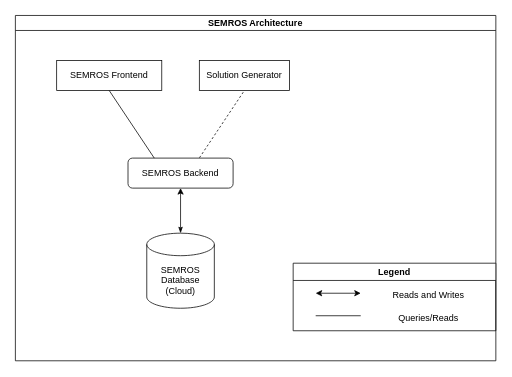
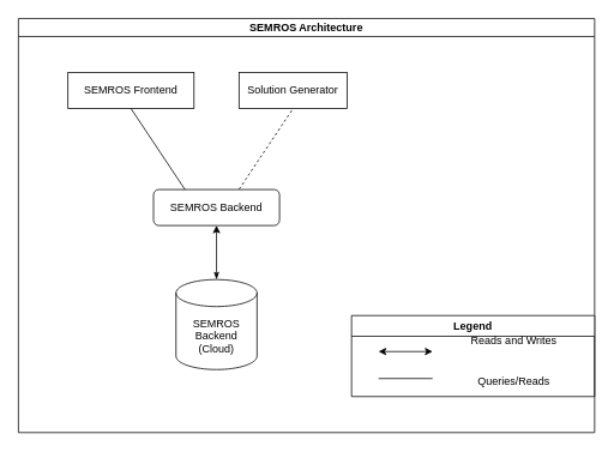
  <mxCell id="0" />
  <mxCell id="1" parent="0" />
  <mxCell id="2" value="SEMROS Architecture" style="swimlane;whiteSpace=wrap;html=1;startSize=20;" parent="1" vertex="1"><mxGeometry x="20" y="20" width="640" height="460" as="geometry" /></mxCell>
  <mxCell id="3" value="SEMROS Frontend" style="rounded=0;whiteSpace=wrap;html=1;" parent="2" vertex="1"><mxGeometry x="55" y="60" width="140" height="40" as="geometry" /></mxCell>
  <mxCell id="4" value="SEMROS Backend" style="whiteSpace=wrap;html=1;rounded=1;" parent="2" vertex="1"><mxGeometry x="150" y="190" width="140" height="40" as="geometry" /></mxCell>
- <mxCell id="5" value="SEMROS Database&lt;br&gt;(Cloud)" style="shape=cylinder3;whiteSpace=wrap;html=1;boundedLbl=1;backgroundOutline=1;size=15;" parent="2" vertex="1"><mxGeometry x="175" y="290" width="90" height="100" as="geometry" /></mxCell>
+ <mxCell id="5" value="SEMROS Backend&lt;br&gt;(Cloud)" style="shape=cylinder3;whiteSpace=wrap;html=1;boundedLbl=1;backgroundOutline=1;size=15;" parent="2" vertex="1"><mxGeometry x="175" y="290" width="90" height="100" as="geometry" /></mxCell>
  <mxCell id="6" value="" style="endArrow=classicThin;html=1;rounded=0;entryX=0.5;entryY=0;entryDx=0;entryDy=0;entryPerimeter=0;exitX=0.5;exitY=1;exitDx=0;exitDy=0;startArrow=classic;startFill=1;endFill=1;" parent="2" source="4" target="5" edge="1"><mxGeometry width="50" height="50" relative="1" as="geometry"><mxPoint x="340" y="310" as="sourcePoint" /><mxPoint x="390" y="260" as="targetPoint" /></mxGeometry></mxCell>
  <mxCell id="7" value="Solution Generator" style="rounded=0;whiteSpace=wrap;html=1;" parent="2" vertex="1"><mxGeometry x="245" y="60" width="120" height="40" as="geometry" /></mxCell>
  <mxCell id="8" value="" style="endArrow=none;html=1;rounded=0;exitX=0.5;exitY=1;exitDx=0;exitDy=0;entryX=0.25;entryY=0;entryDx=0;entryDy=0;" parent="2" source="3" target="4" edge="1"><mxGeometry width="50" height="50" relative="1" as="geometry"><mxPoint x="265" y="460" as="sourcePoint" /><mxPoint x="315" y="410" as="targetPoint" /></mxGeometry></mxCell>
  <mxCell id="9" value="" style="endArrow=none;html=1;rounded=0;entryX=0.5;entryY=1;entryDx=0;entryDy=0;exitX=0.68;exitY=-0.012;exitDx=0;exitDy=0;exitPerimeter=0;dashed=1;" parent="2" source="4" target="7" edge="1"><mxGeometry width="50" height="50" relative="1" as="geometry"><mxPoint x="380" y="210" as="sourcePoint" /><mxPoint x="430" y="160" as="targetPoint" /></mxGeometry></mxCell>
  <mxCell id="10" value="Legend" style="swimlane;whiteSpace=wrap;html=1;" parent="2" vertex="1"><mxGeometry x="370" y="330" width="270" height="90" as="geometry" /></mxCell>
  <mxCell id="11" value="" style="endArrow=classic;startArrow=classic;html=1;rounded=0;" parent="10" edge="1"><mxGeometry width="50" height="50" relative="1" as="geometry"><mxPoint x="30" y="40" as="sourcePoint" /><mxPoint x="90" y="40" as="targetPoint" /></mxGeometry></mxCell>
- <mxCell id="12" value="Reads and Writes" style="text;html=1;align=center;verticalAlign=middle;resizable=0;points=[];autosize=1;strokeColor=none;fillColor=none;" parent="10" vertex="1"><mxGeometry x="120" y="28" width="120" height="30" as="geometry" /></mxCell>
+ <mxCell id="12" value="Reads and Writes" style="text;html=1;align=center;verticalAlign=middle;resizable=0;points=[];autosize=1;strokeColor=none;fillColor=none;" parent="10" vertex="1"><mxGeometry x="120" y="13" width="120" height="30" as="geometry" /></mxCell>
  <mxCell id="13" value="" style="endArrow=none;html=1;rounded=0;" parent="10" edge="1"><mxGeometry width="50" height="50" relative="1" as="geometry"><mxPoint x="30" y="70" as="sourcePoint" /><mxPoint x="90" y="70" as="targetPoint" /></mxGeometry></mxCell>
  <mxCell id="14" value="Queries/Reads" style="text;html=1;align=center;verticalAlign=middle;resizable=0;points=[];autosize=1;strokeColor=none;fillColor=none;" parent="10" vertex="1"><mxGeometry x="125" y="58" width="110" height="30" as="geometry" /></mxCell>
